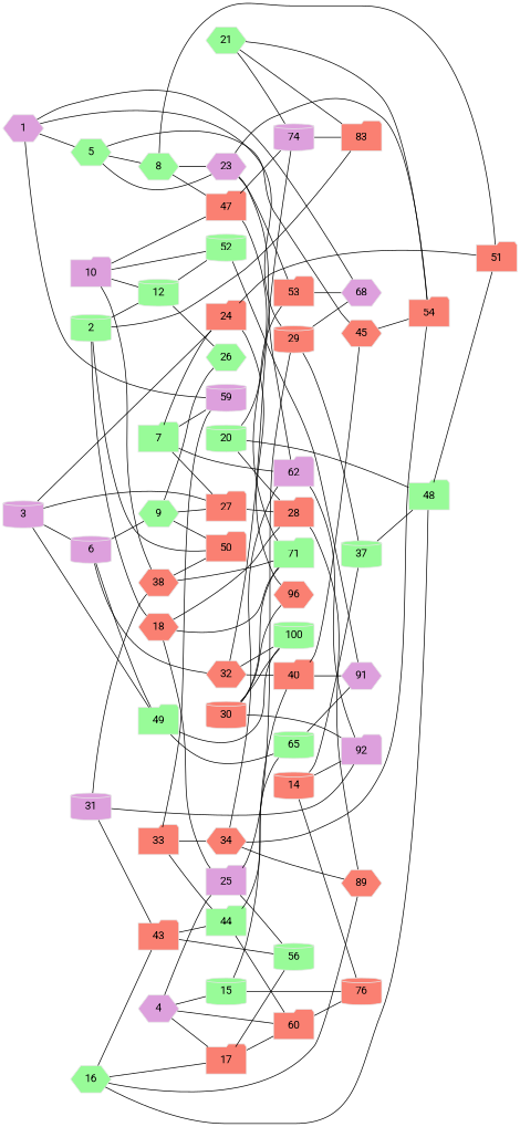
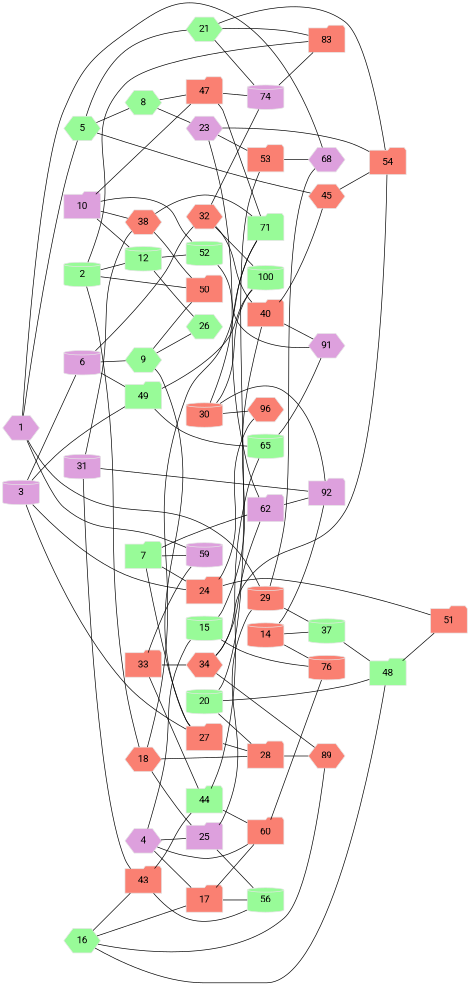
  graph {
    fontname=Roboto
    rankdir=LR
    node [color=gray90 fillcolor=salmon fontname=Roboto shape=folder style=filled]
    edge [fontname=Roboto]
    1 [fillcolor=plum shape=hexagon super="+22"]
    5 [fillcolor=palegreen shape=hexagon super="+95"]
    29 [shape=cylinder super="+39"]
    59 [fillcolor=plum shape=cylinder]
    68 [fillcolor=plum shape=hexagon]
    8 [fillcolor=palegreen shape=hexagon super="+19"]
    21 [fillcolor=palegreen shape=hexagon super="+46"]
    45 [shape=hexagon]
    37 [fillcolor=palegreen shape=cylinder super="+88"]
    2 [fillcolor=palegreen shape=cylinder super="+36"]
    12 [fillcolor=palegreen shape=cylinder super="+82"]
    18 [shape=hexagon super="+78"]
    50
    83
    26 [fillcolor=palegreen shape=hexagon]
    52 [fillcolor=palegreen shape=cylinder]
    25 [fillcolor=plum super="+69"]
    28 [super="+85"]
    71 [fillcolor=palegreen super="+93"]
    3 [fillcolor=plum shape=cylinder super="+41"]
    6 [fillcolor=plum shape=cylinder super="+66"]
    24 [super="+94"]
    27 [super="+35"]
    49 [fillcolor=palegreen super="+72"]
    9 [fillcolor=palegreen shape=hexagon super="+11"]
    32 [shape=hexagon super="+58"]
    51
    96 [shape=hexagon]
    100 [fillcolor=palegreen shape=cylinder]
    65 [fillcolor=palegreen shape=cylinder super="+73"]
    4 [fillcolor=plum shape=hexagon super="+80"]
    15 [fillcolor=palegreen shape=cylinder]
    17 [super="+84"]
    60 [super="+61"]
    76 [shape=cylinder]
    40 [super="+86"]
    56 [fillcolor=palegreen shape=cylinder super="+70"]
    23 [fillcolor=plum shape=hexagon super="+63"]
    47 [super="+81"]
    54 [super="+57"]
    74 [fillcolor=plum shape=cylinder super="+79"]
    7 [fillcolor=palegreen super="+42"]
    62 [fillcolor=plum super="+90"]
    92 [fillcolor=plum super="+99"]
    53
    10 [fillcolor=plum super="+13"]
    38 [shape=hexagon super="+77"]
    91 [fillcolor=plum shape=hexagon]
    14 [shape=cylinder super="+67"]
    48 [fillcolor=palegreen super="+97"]
    16 [fillcolor=palegreen shape=hexagon super="+64"]
    43 [super="+87"]
    89 [shape=hexagon]
    44 [fillcolor=palegreen super="+75"]
    20 [fillcolor=palegreen shape=cylinder]
    30 [shape=cylinder super="+55"]
    31 [fillcolor=plum shape=cylinder]
    34 [shape=hexagon super="+98"]
    33
    1 -- 5
    1 -- 29
    1 -- 59
    1 -- 68
    5 -- 8
-   5 -- 23
+   5 -- 21
    5 -- 45
    29 -- 68
    29 -- 37
-   8 -- 51
    8 -- 23
    8 -- 47
    21 -- 83
    21 -- 54
    21 -- 74
    45 -- 54
    37 -- 48
    2 -- 12
    2 -- 18
    2 -- 50
    2 -- 83
    12 -- 26
    12 -- 52
    18 -- 25
    18 -- 28
    18 -- 71
    52 -- 91
    25 -- 29
    25 -- 56
    28 -- 89
    3 -- 6
    3 -- 24
    3 -- 27
    3 -- 49
    6 -- 49
    6 -- 9
    6 -- 32
    24 -- 51
    24 -- 96
    27 -- 28
    49 -- 100
    49 -- 65
    9 -- 50
    9 -- 26
    9 -- 27
    32 -- 100
    32 -- 40
    32 -- 74
    65 -- 91
    4 -- 25
    4 -- 15
    4 -- 17
    4 -- 60
    15 -- 76
    15 -- 40
    17 -- 60
    17 -- 56
    60 -- 76
    40 -- 45
    40 -- 91
    23 -- 54
    23 -- 62
    23 -- 53
    47 -- 71
    47 -- 74
    74 -- 83
    7 -- 59
    7 -- 24
    7 -- 27
    7 -- 62
    62 -- 92
    53 -- 68
    10 -- 12
    10 -- 52
    10 -- 47
    10 -- 38
    38 -- 50
    38 -- 71
    14 -- 37 [weight=2]
    14 -- 76
    14 -- 92
    48 -- 51
    16 -- 17
    16 -- 48
    16 -- 43
    16 -- 89
    43 -- 56
    43 -- 44
    44 -- 65
    44 -- 60
    20 -- 28
    20 -- 53
    20 -- 48
    30 -- 71
    30 -- 96
    30 -- 100
    30 -- 92
    31 -- 92
    31 -- 38
    31 -- 43
    34 -- 54
    34 -- 62
    34 -- 89
    33 -- 59
    33 -- 44
    33 -- 34
  }
